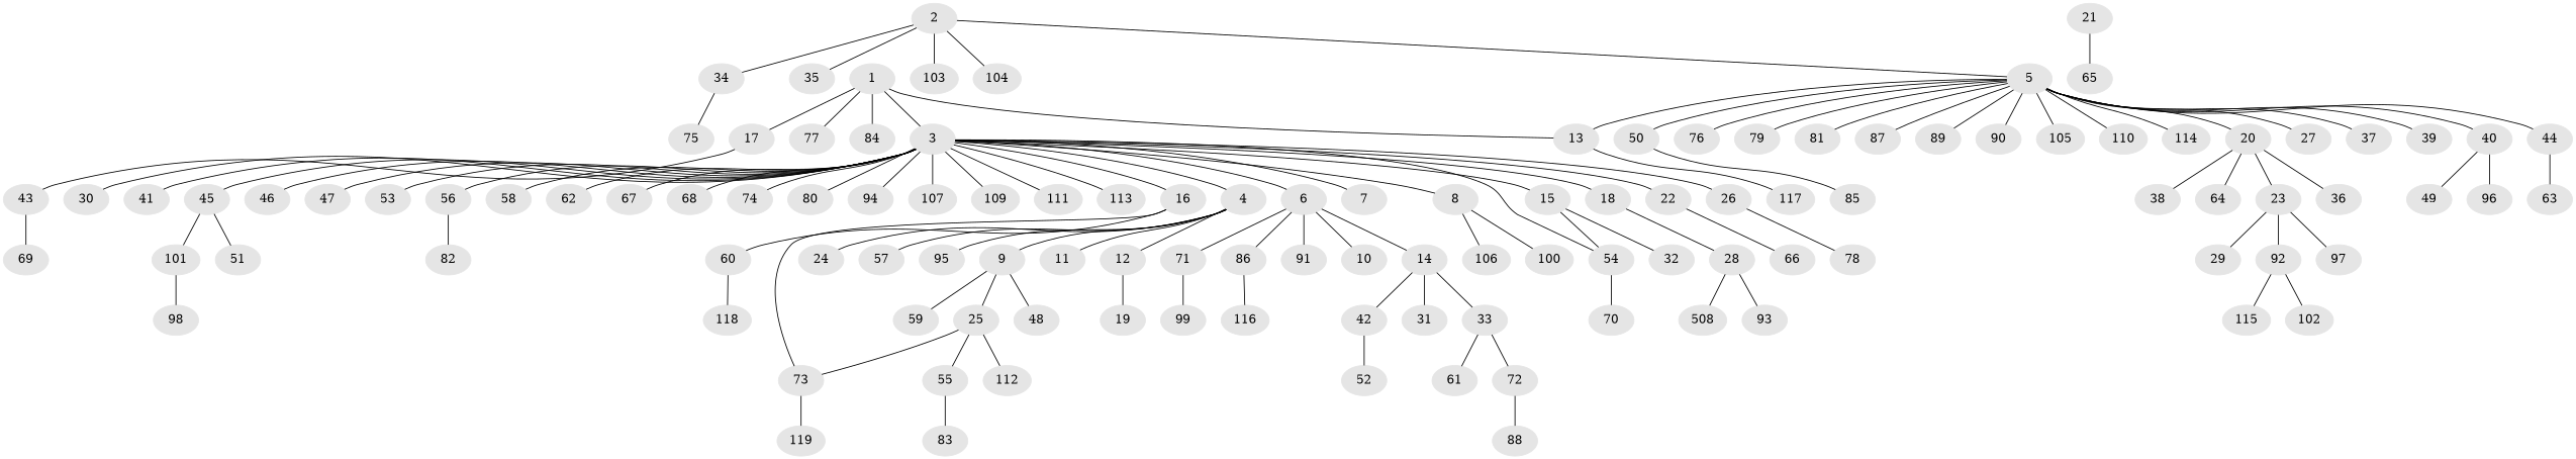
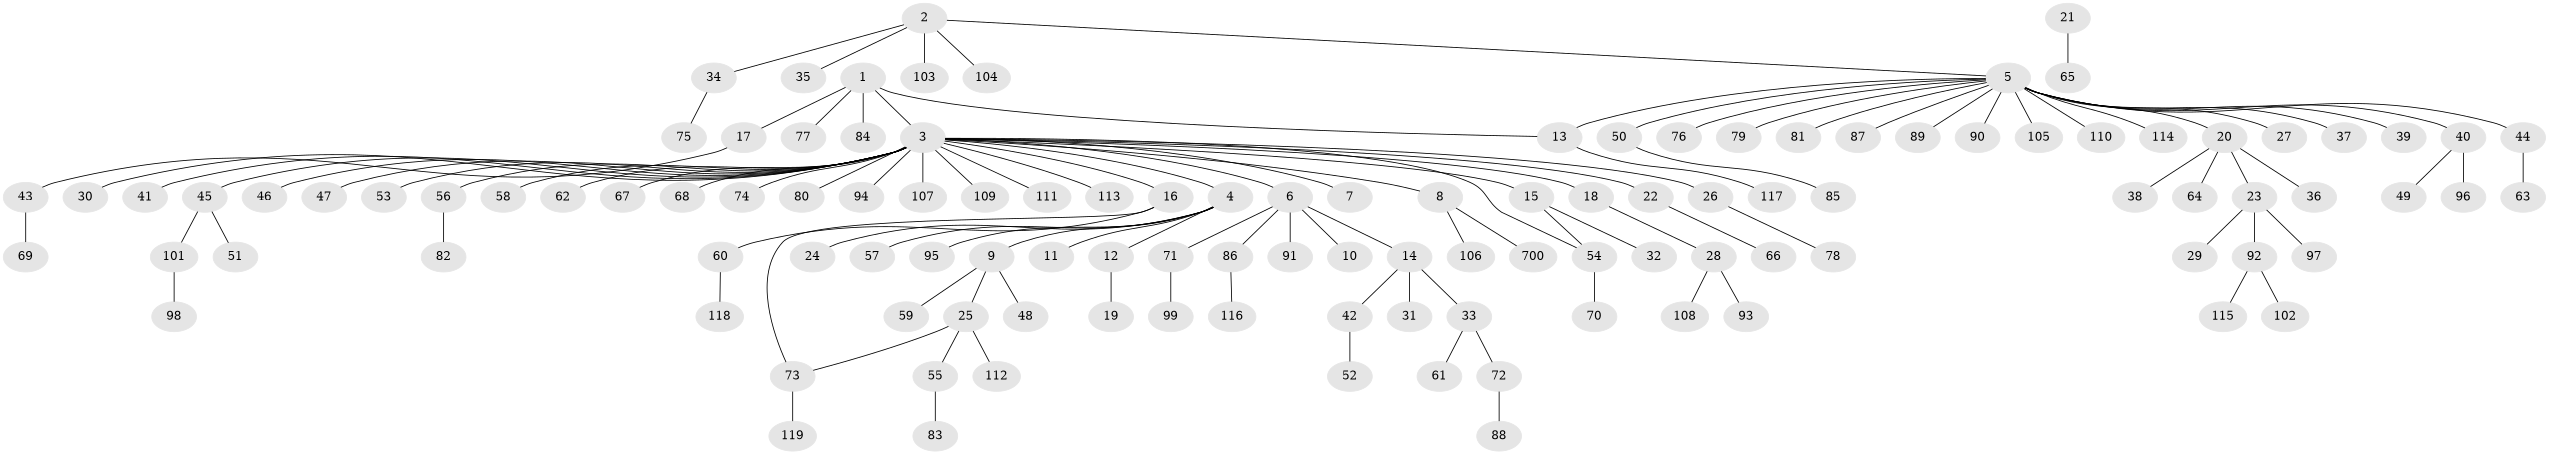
  graph {
    node [color=gray90 style=filled]
    1
    3
    13
    17
    77
    84
    2
    5
    34
    35
    103
    104
    4
    6
    7
    8
    15
    16
    18
    22
    26
    30
    41
    45
    46
    47
    53
    54
    56
    58
    62
    67
    68
    74
    80
    94
    107
    109
    111
    113
    117
    43
    20
    27
    37
    39
    40
    44
    50
    76
    79
    81
    87
    89
    90
    105
    110
    114
    75
    9
    11
    12
    24
    57
    95
    10
    14
    71
    86
    91
-   100
+   100 [label=700]
    106
    32
    60
    73
    28
    66
    78
    51
    101
    70
    82
    25
    48
    59
    19
    23
    36
    38
    64
    49
    96
    63
    85
    31
    33
    42
    21
    65
    99
    116
    55
    112
    61
    72
    52
    118
    69
    93
-   108 [label=508]
+   108
    29
    92
    97
    102
    115
    83
    119
    88
    98
    1 -- 3
    1 -- 13
    1 -- 17
    1 -- 77
    1 -- 84
    3 -- 4
    3 -- 6
    3 -- 7
    3 -- 8
    3 -- 15
    3 -- 16
    3 -- 18
    3 -- 22
    3 -- 26
    3 -- 30
    3 -- 41
    3 -- 45
    3 -- 46
    3 -- 47
    3 -- 53
    3 -- 54
    3 -- 56
    3 -- 58
    3 -- 62
    3 -- 67
    3 -- 68
    3 -- 74
    3 -- 80
    3 -- 94
    3 -- 107
    3 -- 109
    3 -- 111
    3 -- 113
    13 -- 117
    17 -- 43
    2 -- 5
    2 -- 34
    2 -- 35
    2 -- 103
    2 -- 104
    5 -- 13
    5 -- 20
    5 -- 27
    5 -- 37
    5 -- 39
    5 -- 40
    5 -- 44
    5 -- 50
    5 -- 76
    5 -- 79
    5 -- 81
    5 -- 87
    5 -- 89
    5 -- 90
    5 -- 105
    5 -- 110
    5 -- 114
    34 -- 75
    4 -- 9
    4 -- 11
    4 -- 12
    4 -- 24
    4 -- 57
    4 -- 95
    6 -- 10
    6 -- 14
    6 -- 71
    6 -- 86
    6 -- 91
    8 -- 100
    8 -- 106
    15 -- 54
    15 -- 32
    16 -- 60
    16 -- 73
    18 -- 28
    22 -- 66
    26 -- 78
    45 -- 51
    45 -- 101
    54 -- 70
    56 -- 82
    43 -- 69
    20 -- 23
    20 -- 36
    20 -- 38
    20 -- 64
    40 -- 49
    40 -- 96
    44 -- 63
    50 -- 85
    9 -- 25
    9 -- 48
    9 -- 59
    12 -- 19
    14 -- 31
    14 -- 33
    14 -- 42
    71 -- 99
    86 -- 116
    60 -- 118
    73 -- 119
    28 -- 93
    28 -- 108
    101 -- 98
    25 -- 73
    25 -- 55
    25 -- 112
    23 -- 29
    23 -- 92
    23 -- 97
    33 -- 61
    33 -- 72
    42 -- 52
    21 -- 65
    55 -- 83
    72 -- 88
    92 -- 102
    92 -- 115
  }
